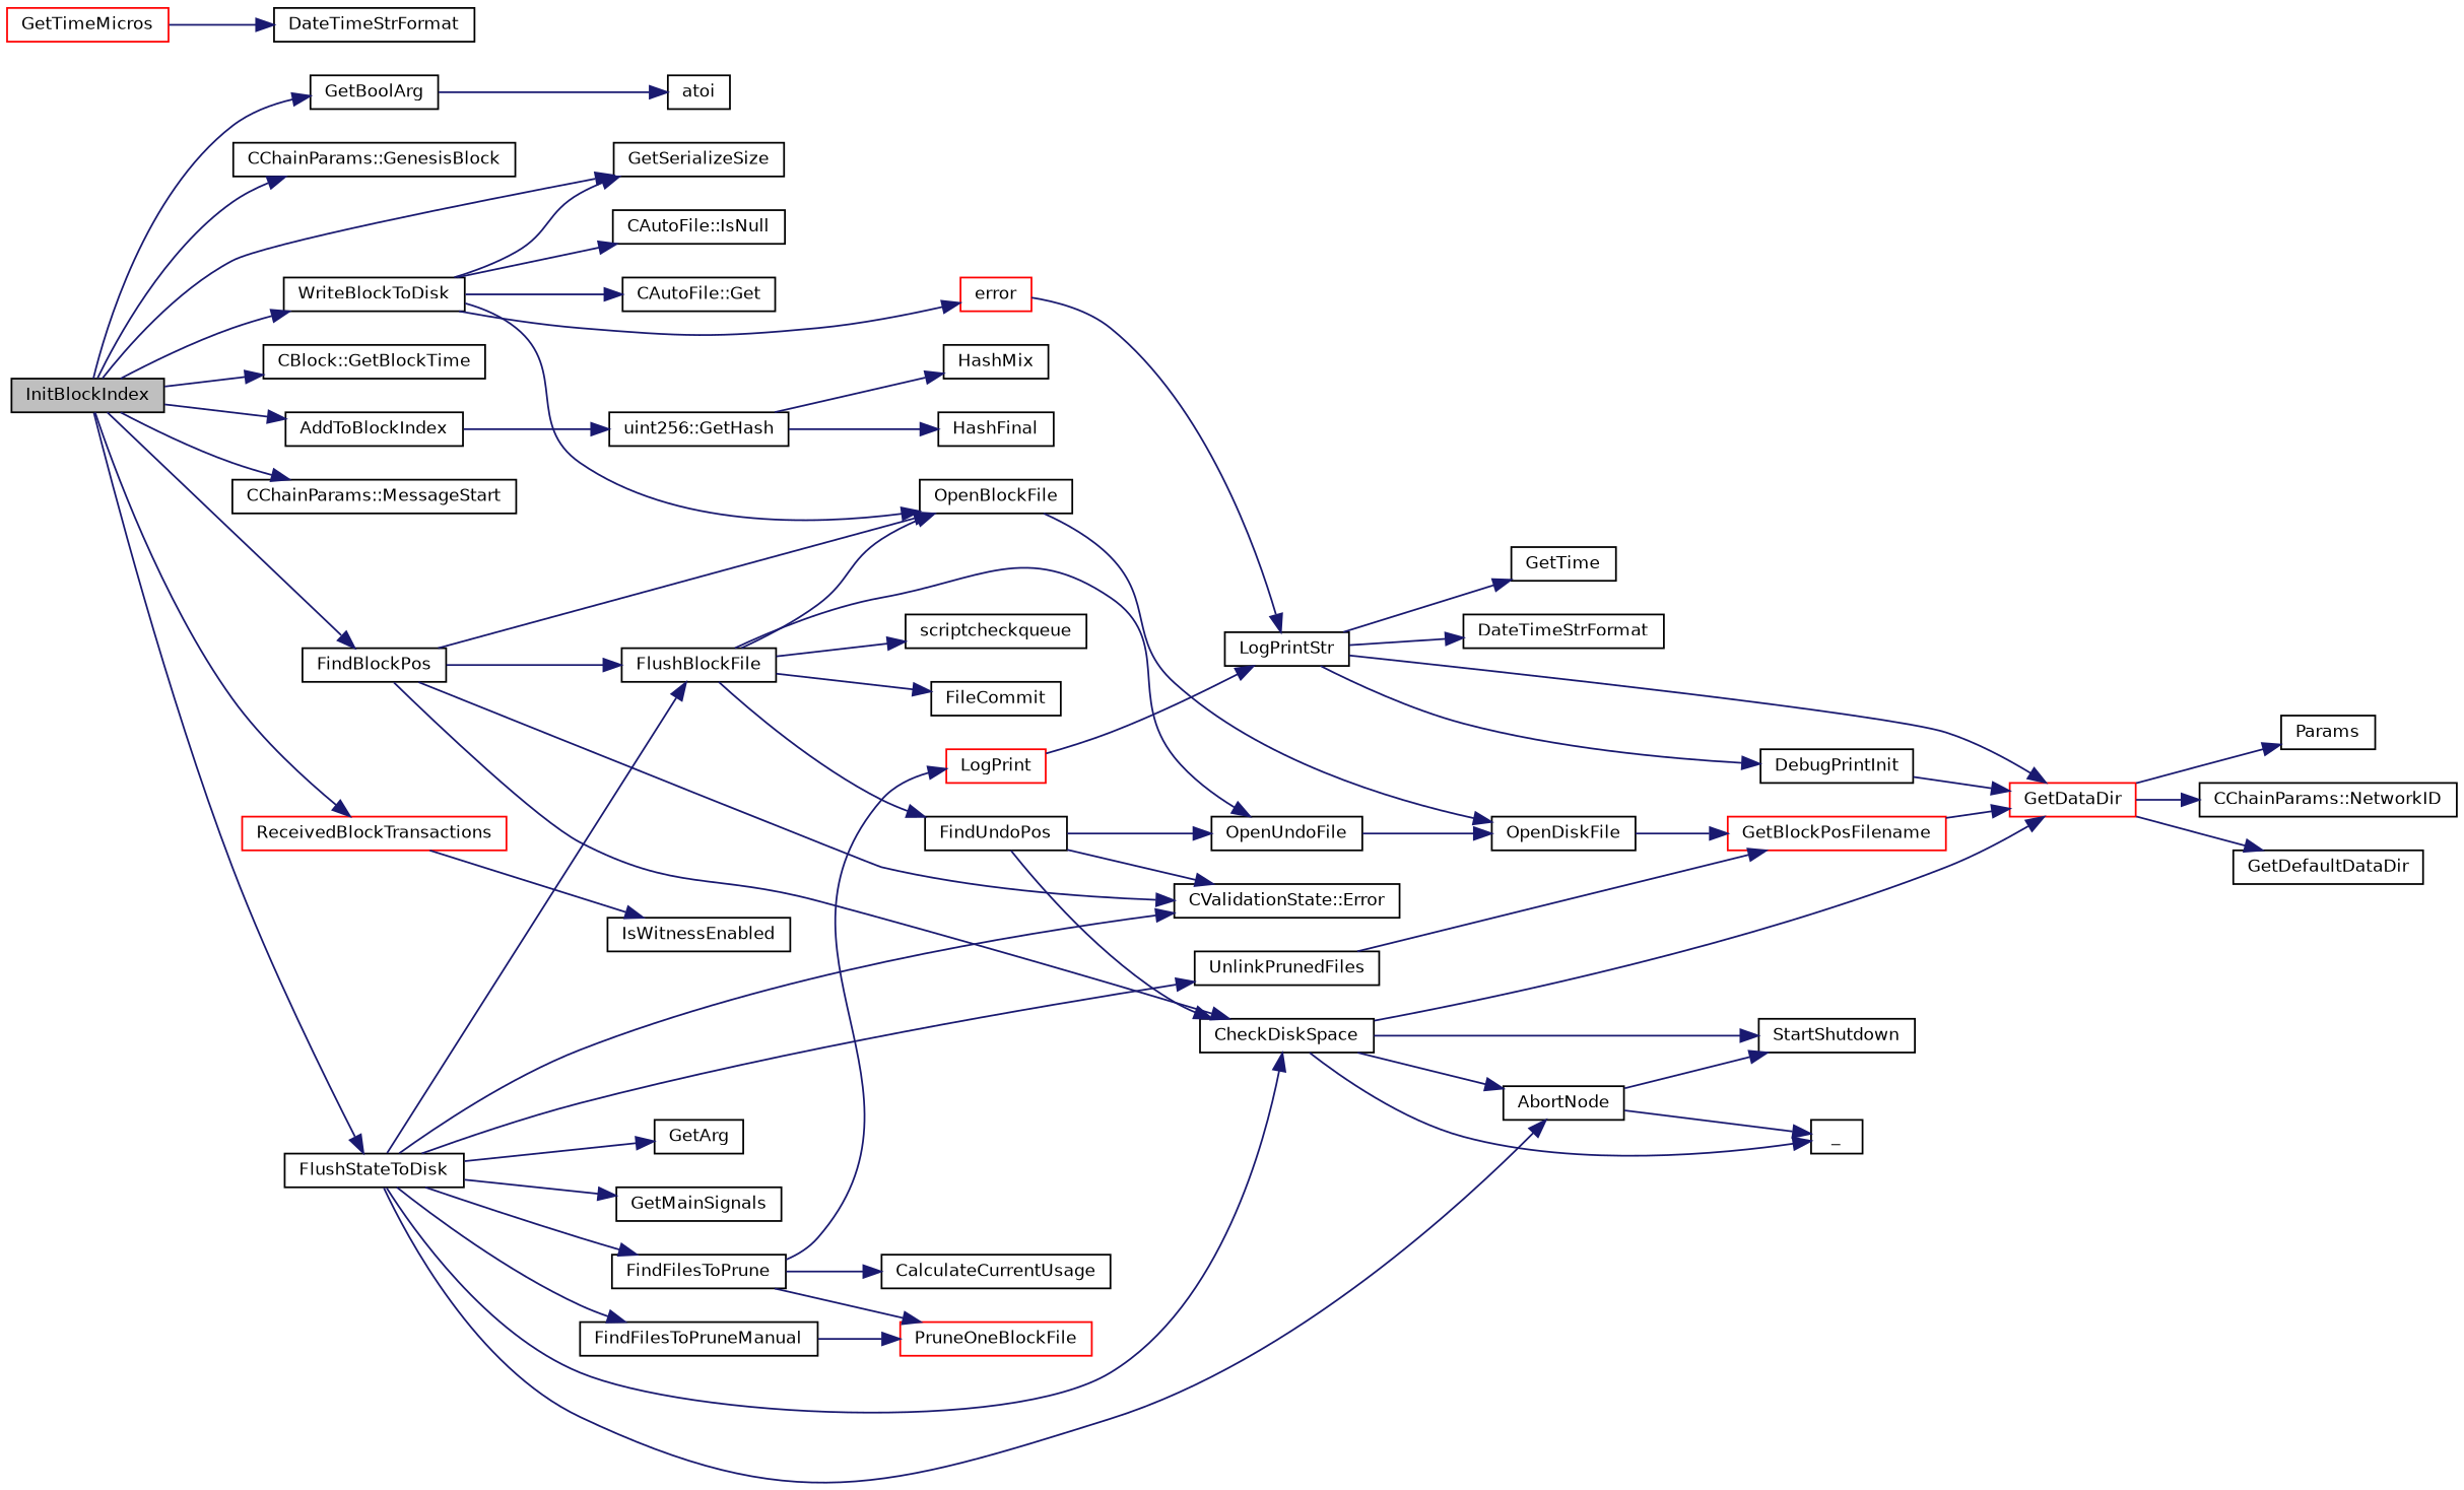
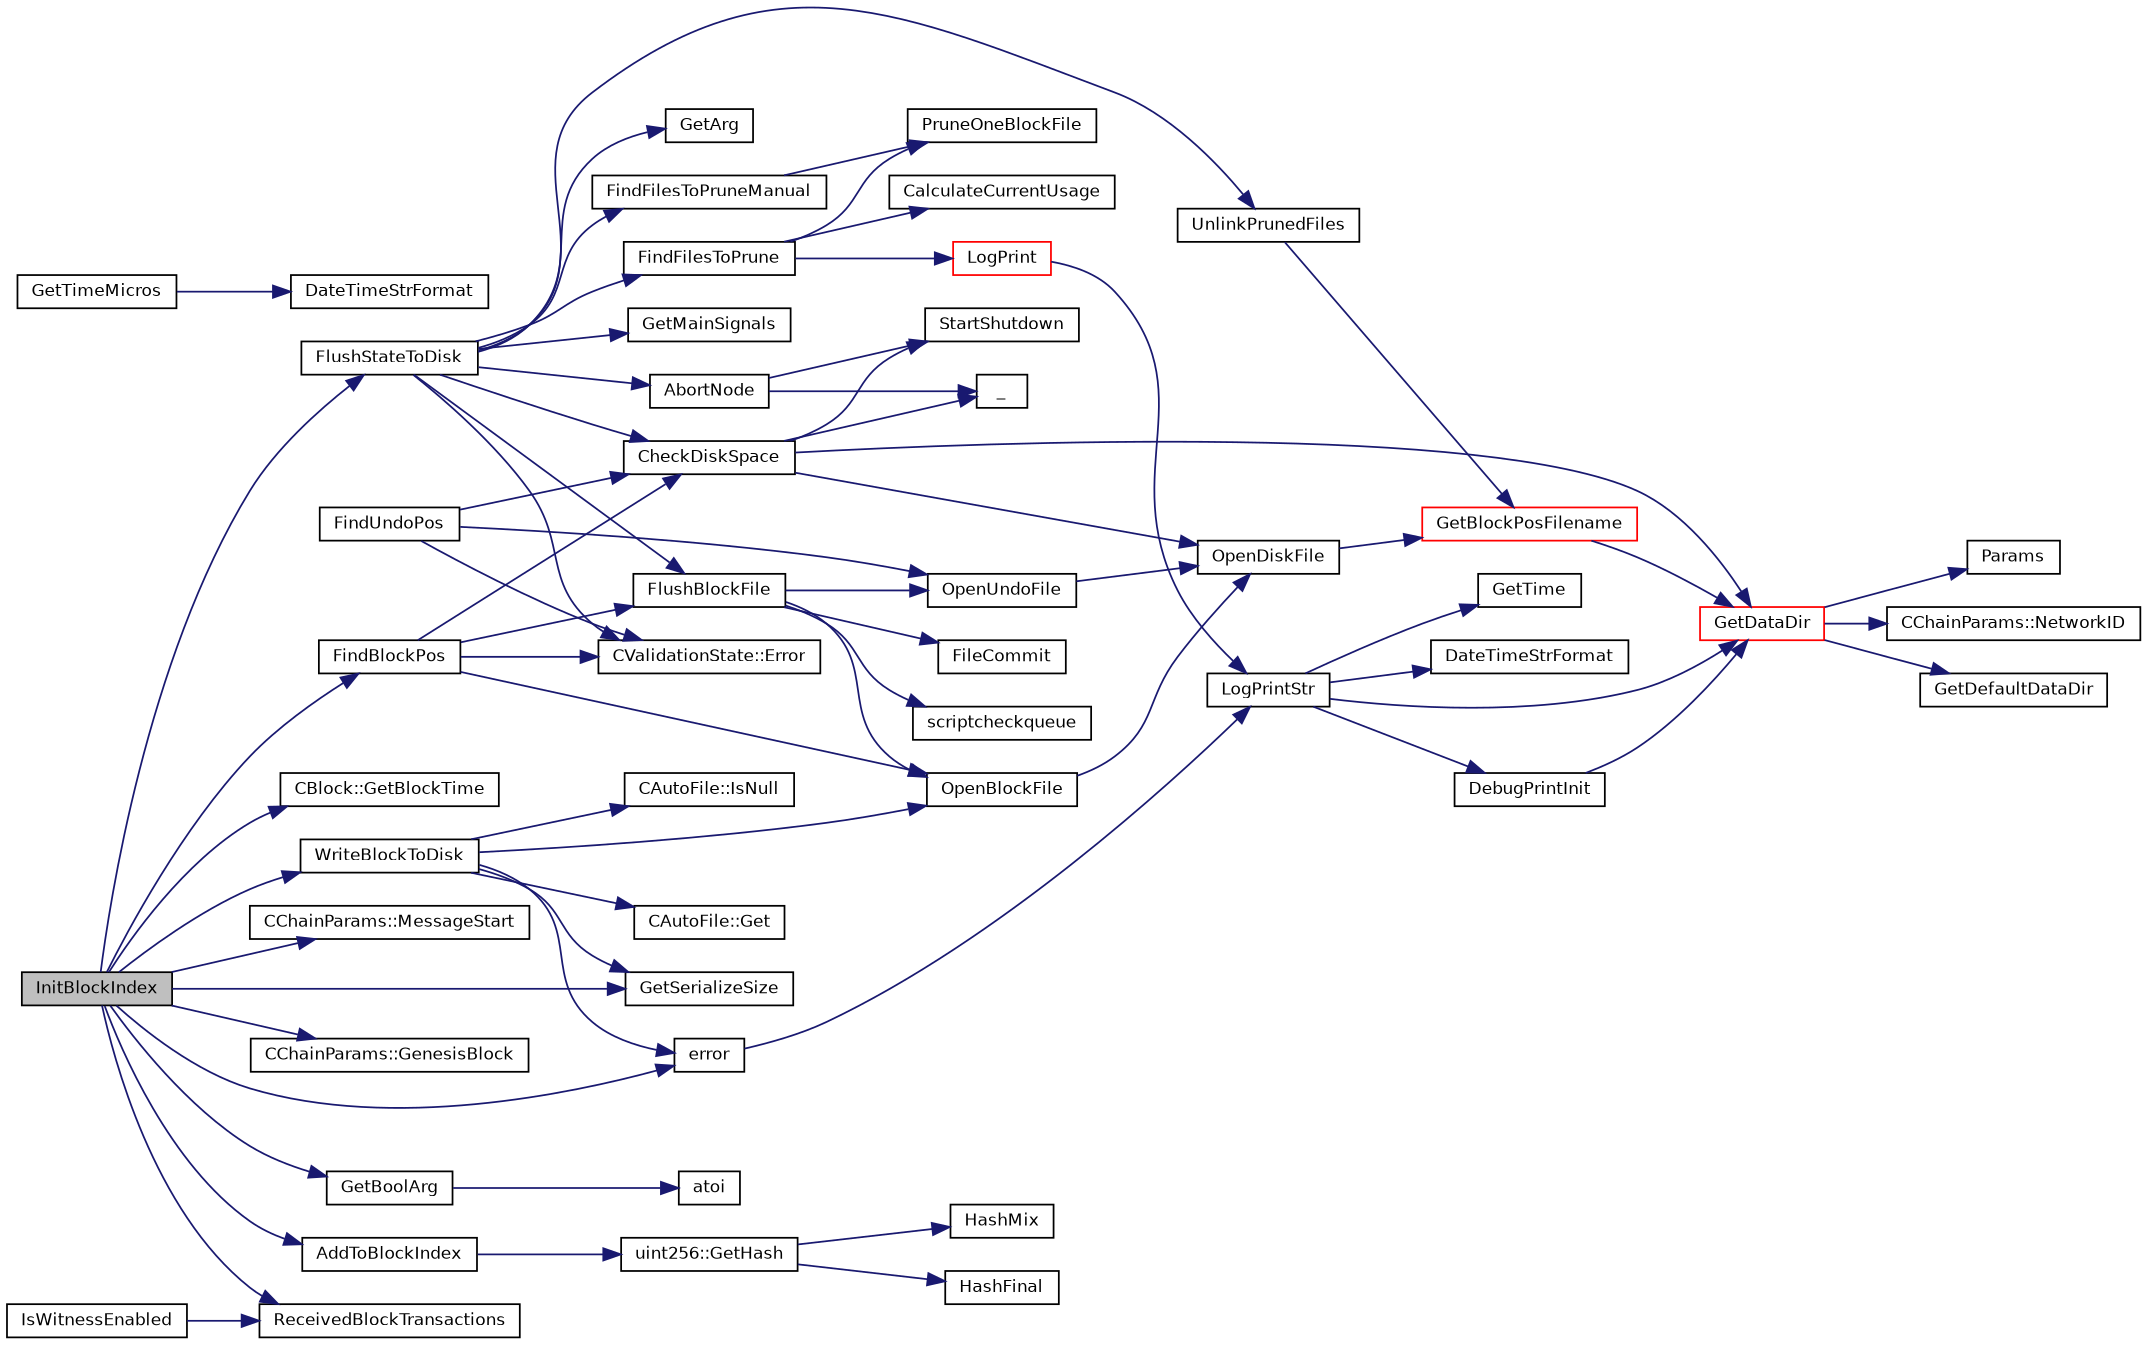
  digraph {
    rankdir=LR
    node [color=black fillcolor=white fontname=Helvetica fontsize=10 shape=record style=filled]
    edge [color=midnightblue fontname=Helvetica fontsize=10 labelfontname=Helvetica labelfontsize=10 style=solid]
    n1 [fillcolor=grey75 fontcolor=black height=0.2 label=InitBlockIndex width=0.4]
    n2 [height=0.2 label=GetBoolArg width=0.4]
    n3 [height=0.2 label="CChainParams::GenesisBlock" width=0.4]
    n4 [height=0.2 label=GetSerializeSize width=0.4]
    n5 [height=0.2 label=FindBlockPos width=0.4]
    n6 [height=0.2 label="CBlock::GetBlockTime" width=0.4]
-   n7 [color=red height=0.2 label=error width=0.4]
+   n7 [height=0.2 label=error width=0.4]
    n8 [height=0.2 label=WriteBlockToDisk width=0.4]
    n9 [height=0.2 label="CChainParams::MessageStart" width=0.4]
    n10 [height=0.2 label=AddToBlockIndex width=0.4]
-   n11 [color=red height=0.2 label=ReceivedBlockTransactions width=0.4]
+   n11 [height=0.2 label=ReceivedBlockTransactions width=0.4]
    n12 [height=0.2 label=FlushStateToDisk width=0.4]
    n13 [height=0.2 label=atoi width=0.4]
    n14 [height=0.2 label=FlushBlockFile width=0.4]
    n15 [height=0.2 label=OpenBlockFile width=0.4]
    n16 [height=0.2 label=CheckDiskSpace width=0.4]
    n17 [height=0.2 label="CValidationState::Error" width=0.4]
    n18 [height=0.2 label=LogPrintStr width=0.4]
    n19 [height=0.2 label="CAutoFile::IsNull" width=0.4]
    n20 [height=0.2 label="CAutoFile::Get" width=0.4]
    n21 [height=0.2 label="uint256::GetHash" width=0.4]
    n22 [height=0.2 label=IsWitnessEnabled width=0.4]
    n23 [height=0.2 label=AbortNode width=0.4]
    n24 [height=0.2 label=FindFilesToPruneManual width=0.4]
    n25 [height=0.2 label=FindFilesToPrune width=0.4]
    n26 [height=0.2 label=GetArg width=0.4]
    n27 [height=0.2 label=UnlinkPrunedFiles width=0.4]
    n28 [height=0.2 label=GetMainSignals width=0.4]
    n29 [height=0.2 label=FileCommit width=0.4]
    n30 [height=0.2 label=OpenUndoFile width=0.4]
    n31 [height=0.2 label=FindUndoPos width=0.4]
    n32 [height=0.2 label=scriptcheckqueue width=0.4]
    n33 [height=0.2 label=OpenDiskFile width=0.4]
    n34 [color=red height=0.2 label=GetDataDir width=0.4]
    n35 [height=0.2 label=_ width=0.4]
    n36 [height=0.2 label=StartShutdown width=0.4]
    n37 [color=red height=0.2 label=GetBlockPosFilename width=0.4]
    n38 [height=0.2 label=Params width=0.4]
    n39 [height=0.2 label="CChainParams::NetworkID" width=0.4]
    n40 [height=0.2 label=GetDefaultDataDir width=0.4]
    n41 [height=0.2 label=DebugPrintInit width=0.4]
    n42 [height=0.2 label=DateTimeStrFormat width=0.4]
    n43 [height=0.2 label=GetTime width=0.4]
    n44 [height=0.2 label=HashMix width=0.4]
    n45 [height=0.2 label=HashFinal width=0.4]
-   n46 [color=red height=0.2 label=PruneOneBlockFile width=0.4]
+   n46 [height=0.2 label=PruneOneBlockFile width=0.4]
    n47 [height=0.2 label=CalculateCurrentUsage width=0.4]
    n48 [color=red height=0.2 label=LogPrint width=0.4]
-   n49 [color=red height=0.2 label=GetTimeMicros width=0.4]
+   n49 [height=0.2 label=GetTimeMicros width=0.4]
    n50 [height=0.2 label=DateTimeStrFormat width=0.4]
    n1 -> n2
    n1 -> n3
    n1 -> n4
    n1 -> n5
    n1 -> n6
+   n1 -> n7
    n1 -> n8
    n1 -> n9
    n1 -> n10
    n1 -> n11
    n1 -> n12
    n2 -> n13
    n5 -> n14
    n5 -> n15
    n5 -> n16
    n5 -> n17
    n7 -> n18
    n8 -> n4
    n8 -> n7
    n8 -> n15
    n8 -> n19
    n8 -> n20
    n10 -> n21
-   n11 -> n22
+   n22 -> n11
    n12 -> n14
    n12 -> n16
    n12 -> n17
    n12 -> n23
    n12 -> n24
    n12 -> n25
    n12 -> n26
    n12 -> n27
    n12 -> n28
    n14 -> n15
    n14 -> n29
    n14 -> n30
-   n14 -> n31
    n14 -> n32
    n15 -> n33
-   n16 -> n23
+   n16 -> n33
    n16 -> n34
    n16 -> n35
    n16 -> n36
    n18 -> n34
    n18 -> n41
    n18 -> n42
    n18 -> n43
    n21 -> n44
    n21 -> n45
    n23 -> n35
    n23 -> n36
    n24 -> n46
    n25 -> n46
    n25 -> n47
    n25 -> n48
    n27 -> n37
    n30 -> n33
    n31 -> n16
    n31 -> n17
    n31 -> n30
    n33 -> n37
    n34 -> n38
    n34 -> n39
    n34 -> n40
    n37 -> n34
    n41 -> n34
    n48 -> n18
    n49 -> n50
  }
